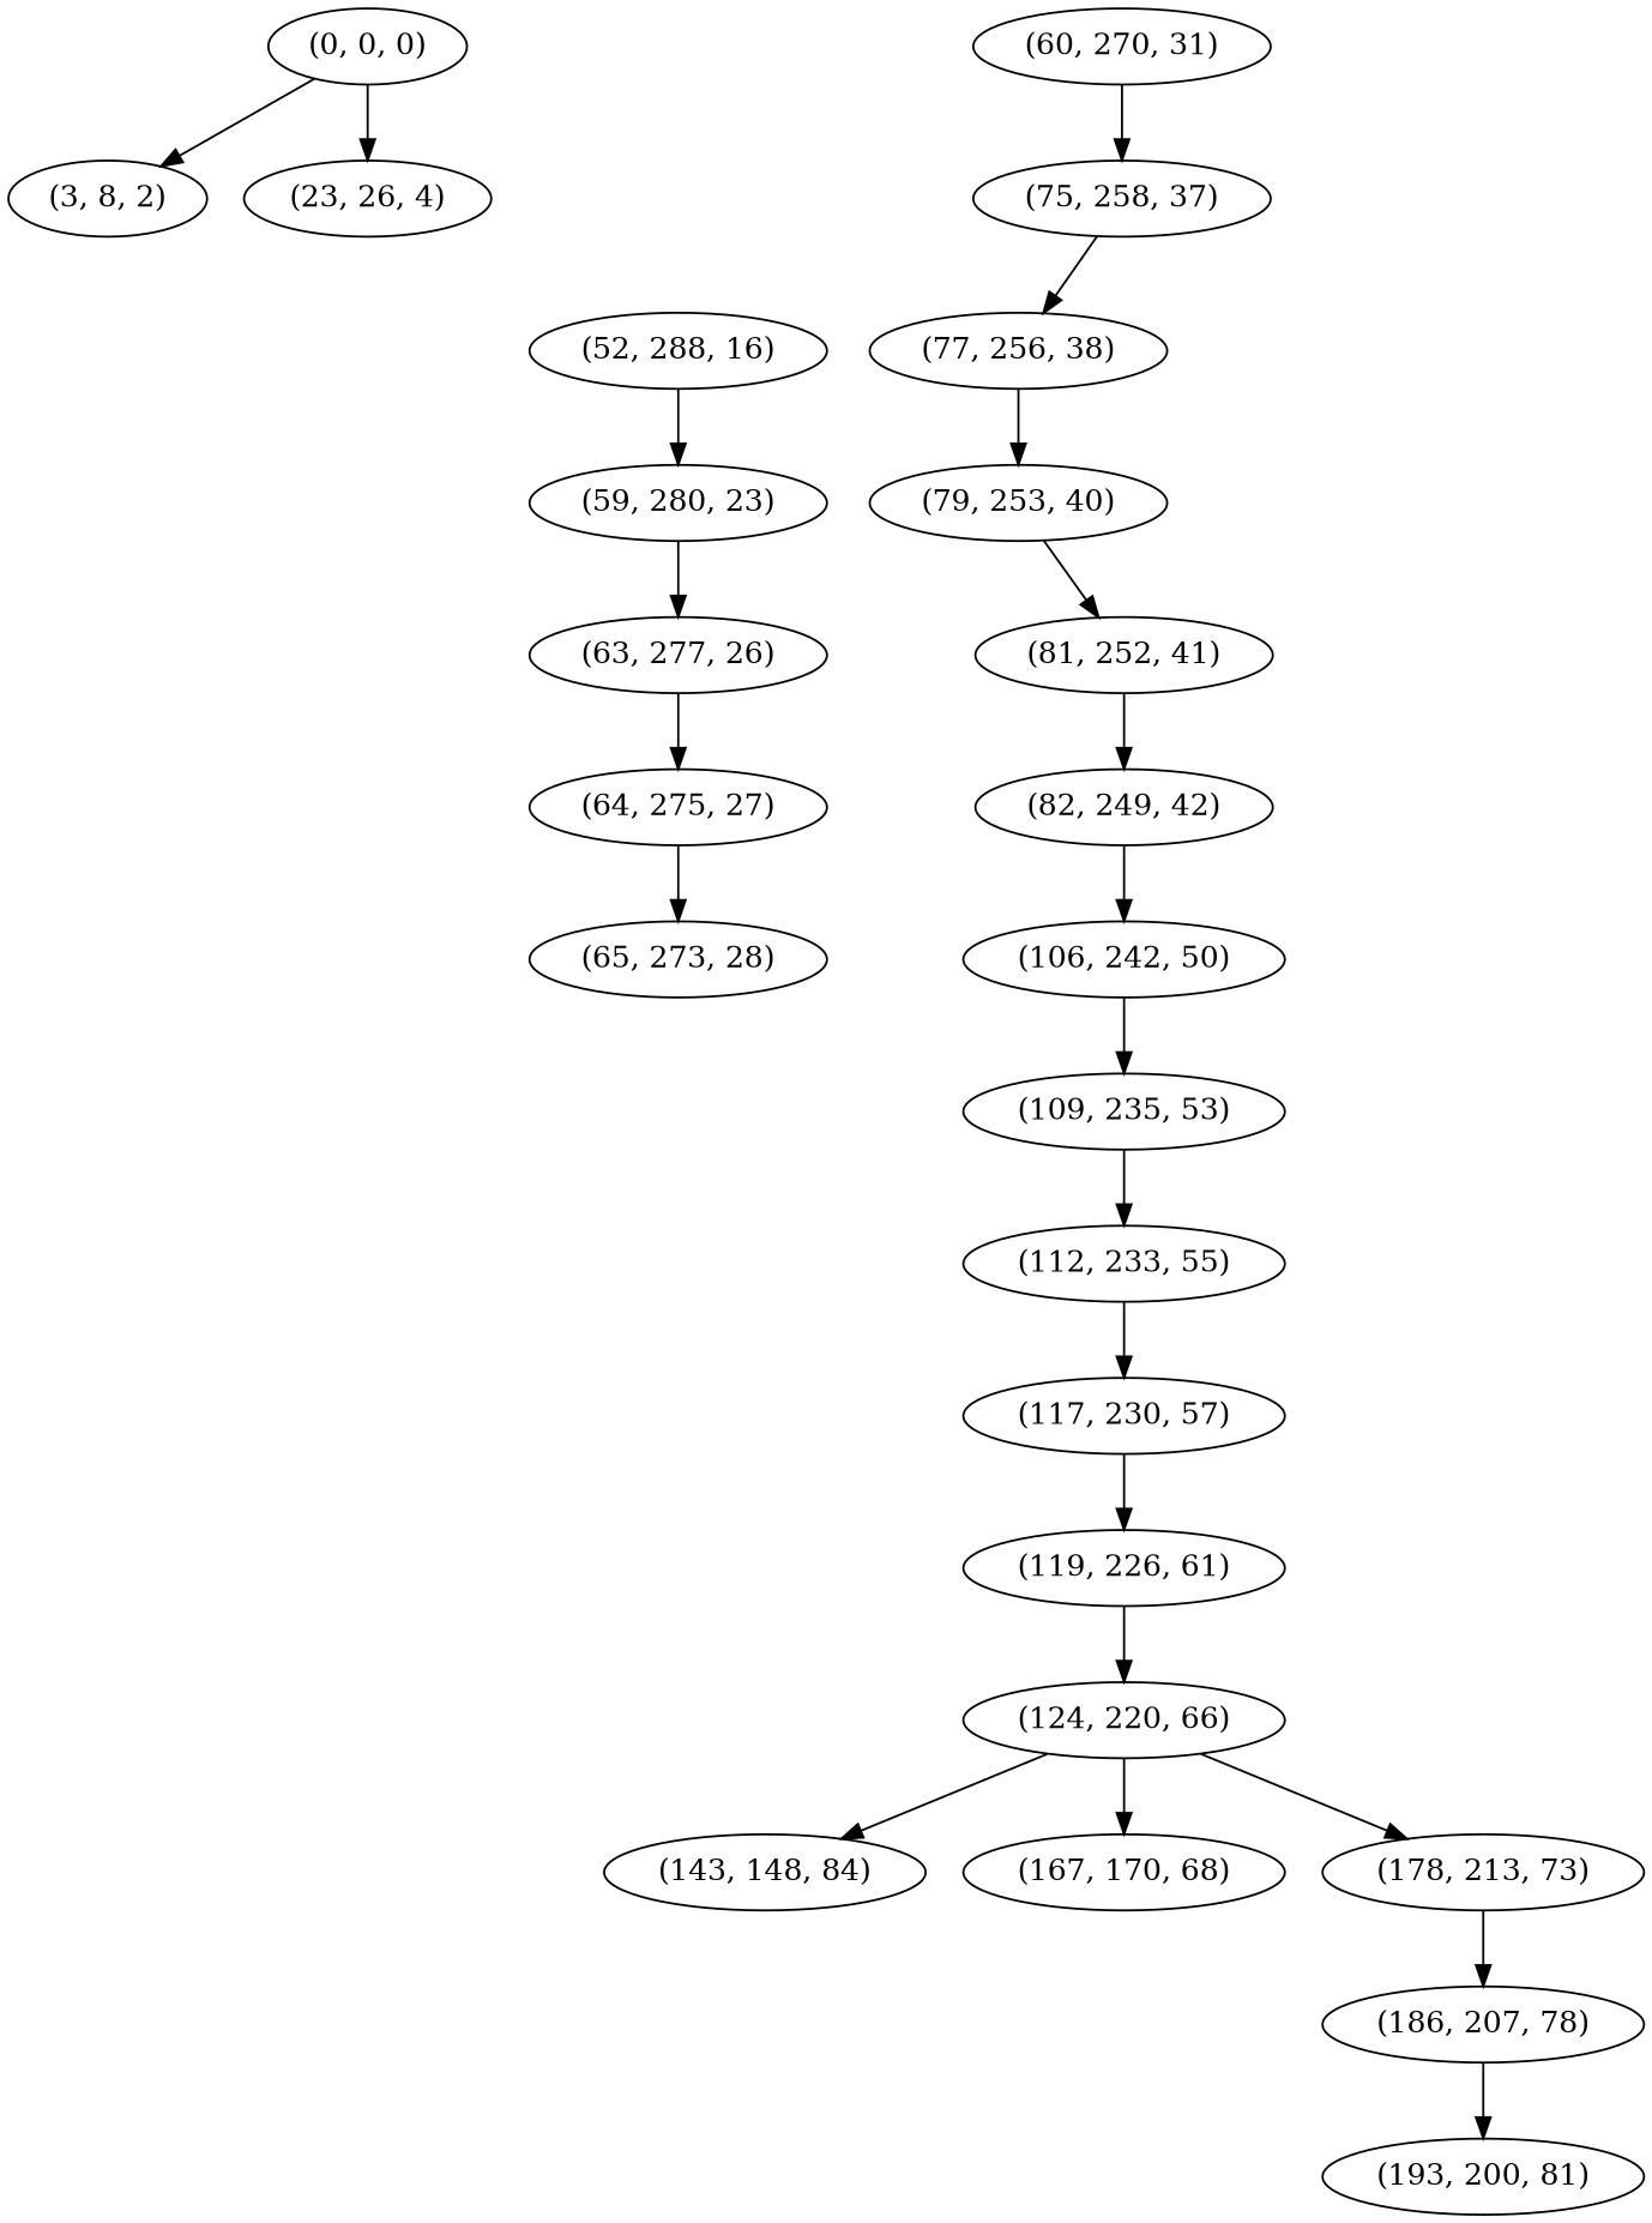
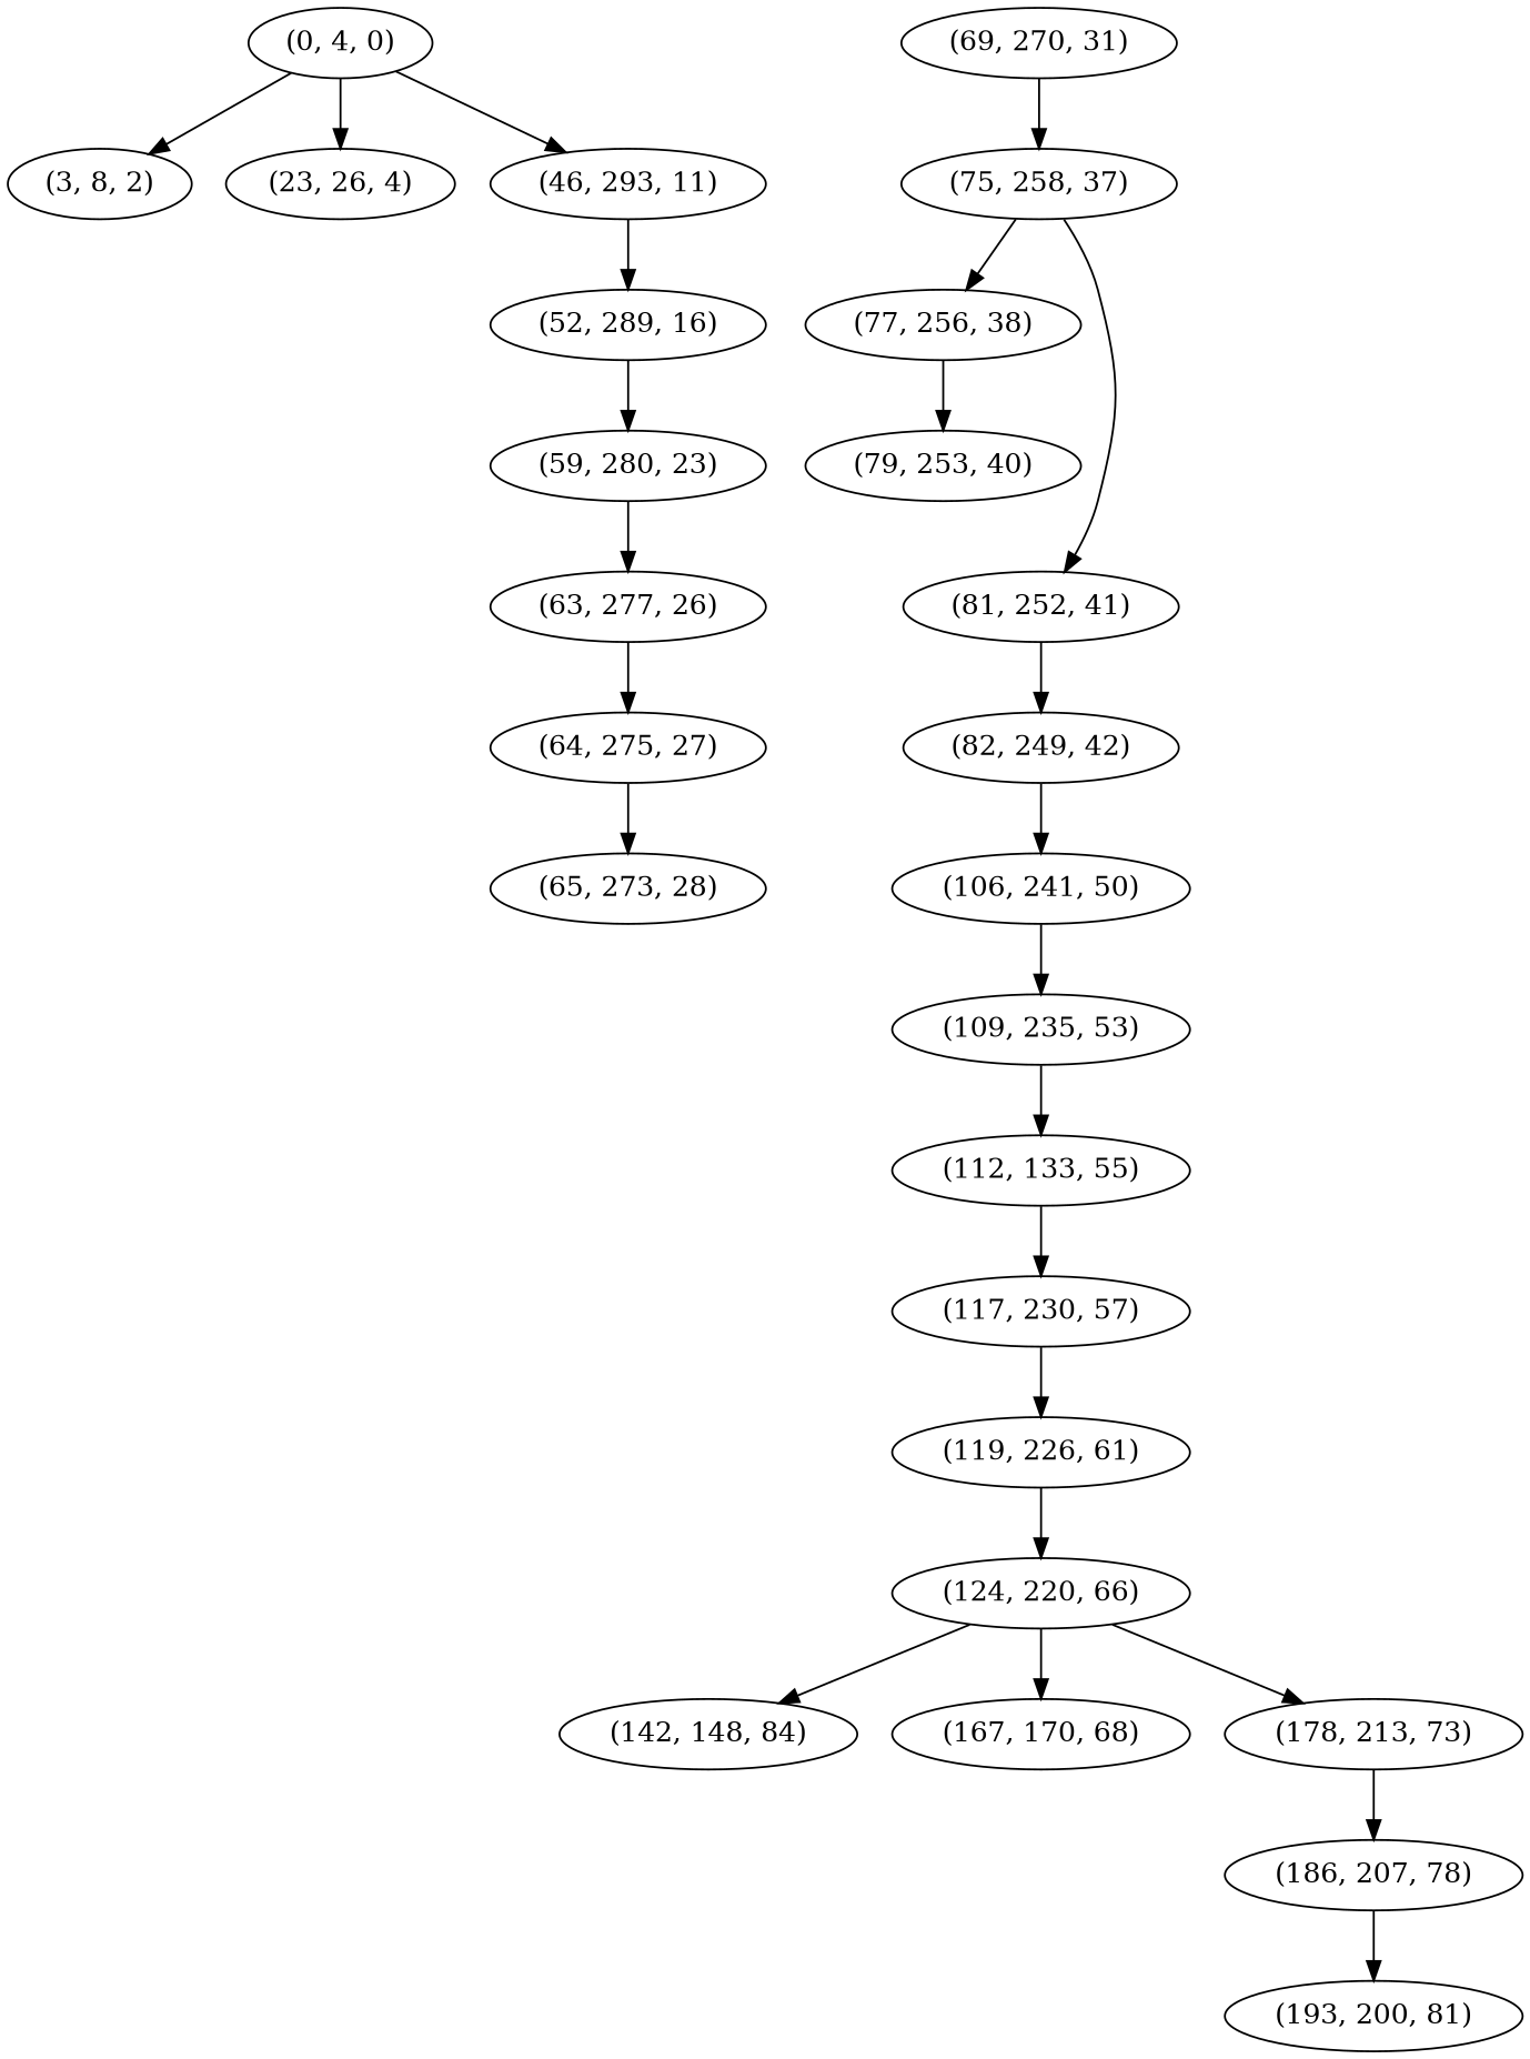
  digraph {
-   "(0, 0, 0)"
+   "(0, 0, 0)" [label="(0, 4, 0)"]
    "(3, 8, 2)"
    "(23, 26, 4)"
-   "(52, 288, 16)"
+   "(46, 293, 11)"
+   "(52, 288, 16)" [label="(52, 289, 16)"]
    "(59, 280, 23)"
    "(63, 277, 26)"
    "(64, 275, 27)"
    "(65, 273, 28)"
-   "(69, 270, 31)" [label="(60, 270, 31)"]
+   "(69, 270, 31)"
    "(75, 258, 37)"
    "(77, 256, 38)"
    "(79, 253, 40)"
    "(81, 252, 41)"
    "(82, 249, 42)"
-   "(106, 241, 50)" [label="(106, 242, 50)"]
+   "(106, 241, 50)"
    "(109, 235, 53)"
-   "(112, 233, 55)"
+   "(112, 233, 55)" [label="(112, 133, 55)"]
    n19 [label="(117, 230, 57)"]
    "(119, 226, 61)"
    "(124, 220, 66)"
-   "(143, 148, 84)"
+   "(143, 148, 84)" [label="(142, 148, 84)"]
    "(167, 170, 68)"
    "(178, 213, 73)"
    "(186, 207, 78)"
    "(193, 200, 81)"
    "(0, 0, 0)" -> "(3, 8, 2)"
    "(0, 0, 0)" -> "(23, 26, 4)"
+   "(0, 0, 0)" -> "(46, 293, 11)"
+   "(46, 293, 11)" -> "(52, 288, 16)"
    "(52, 288, 16)" -> "(59, 280, 23)"
    "(59, 280, 23)" -> "(63, 277, 26)"
    "(63, 277, 26)" -> "(64, 275, 27)"
    "(64, 275, 27)" -> "(65, 273, 28)"
    "(69, 270, 31)" -> "(75, 258, 37)"
    "(75, 258, 37)" -> "(77, 256, 38)"
    "(77, 256, 38)" -> "(79, 253, 40)"
-   "(79, 253, 40)" -> "(81, 252, 41)"
+   "(75, 258, 37)" -> "(81, 252, 41)"
    "(81, 252, 41)" -> "(82, 249, 42)"
    "(82, 249, 42)" -> "(106, 241, 50)"
    "(106, 241, 50)" -> "(109, 235, 53)"
    "(109, 235, 53)" -> "(112, 233, 55)"
    "(112, 233, 55)" -> n19
    n19 -> "(119, 226, 61)"
    "(119, 226, 61)" -> "(124, 220, 66)"
    "(124, 220, 66)" -> "(143, 148, 84)"
    "(124, 220, 66)" -> "(167, 170, 68)"
    "(124, 220, 66)" -> "(178, 213, 73)"
    "(178, 213, 73)" -> "(186, 207, 78)"
    "(186, 207, 78)" -> "(193, 200, 81)"
  }
